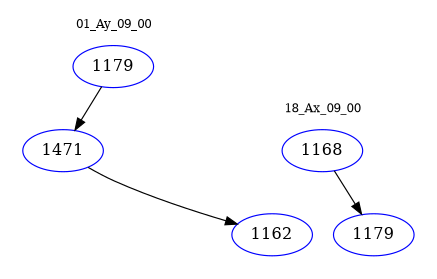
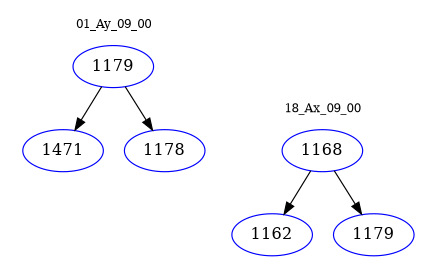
  digraph {
    node [color=blue]
    edge [color=black]
    n1 [label=1179]
    n2 [label=1471]
+   n3 [label=1178]
    n4 [label=1168]
    n5 [label=1162]
    n6 [label=1179]
    subgraph cluster_1 {
      color=white
      fontsize=10
      label="01_Ay_09_00"
      n1
      n2
+     n3
    }
    subgraph cluster_2 {
      color=white
      fontsize=10
      label="18_Ax_09_00"
      n4
      n5
      n6
    }
    n1 -> n2
-   n2 -> n5
+   n1 -> n3
+   n4 -> n5
    n4 -> n6
  }
